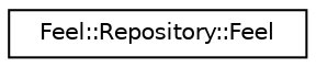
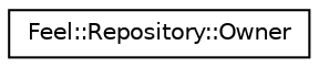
  digraph {
    rankdir=LR
-   n1 [color=black fillcolor=white fontname=Helvetica fontsize=10 height=0.2 label="Feel::Repository::Feel" shape=record style=filled width=0.4]
+   n1 [color=black fillcolor=white fontname=Helvetica fontsize=10 height=0.2 label="Feel::Repository::Owner" shape=record style=filled width=0.4]
  }
